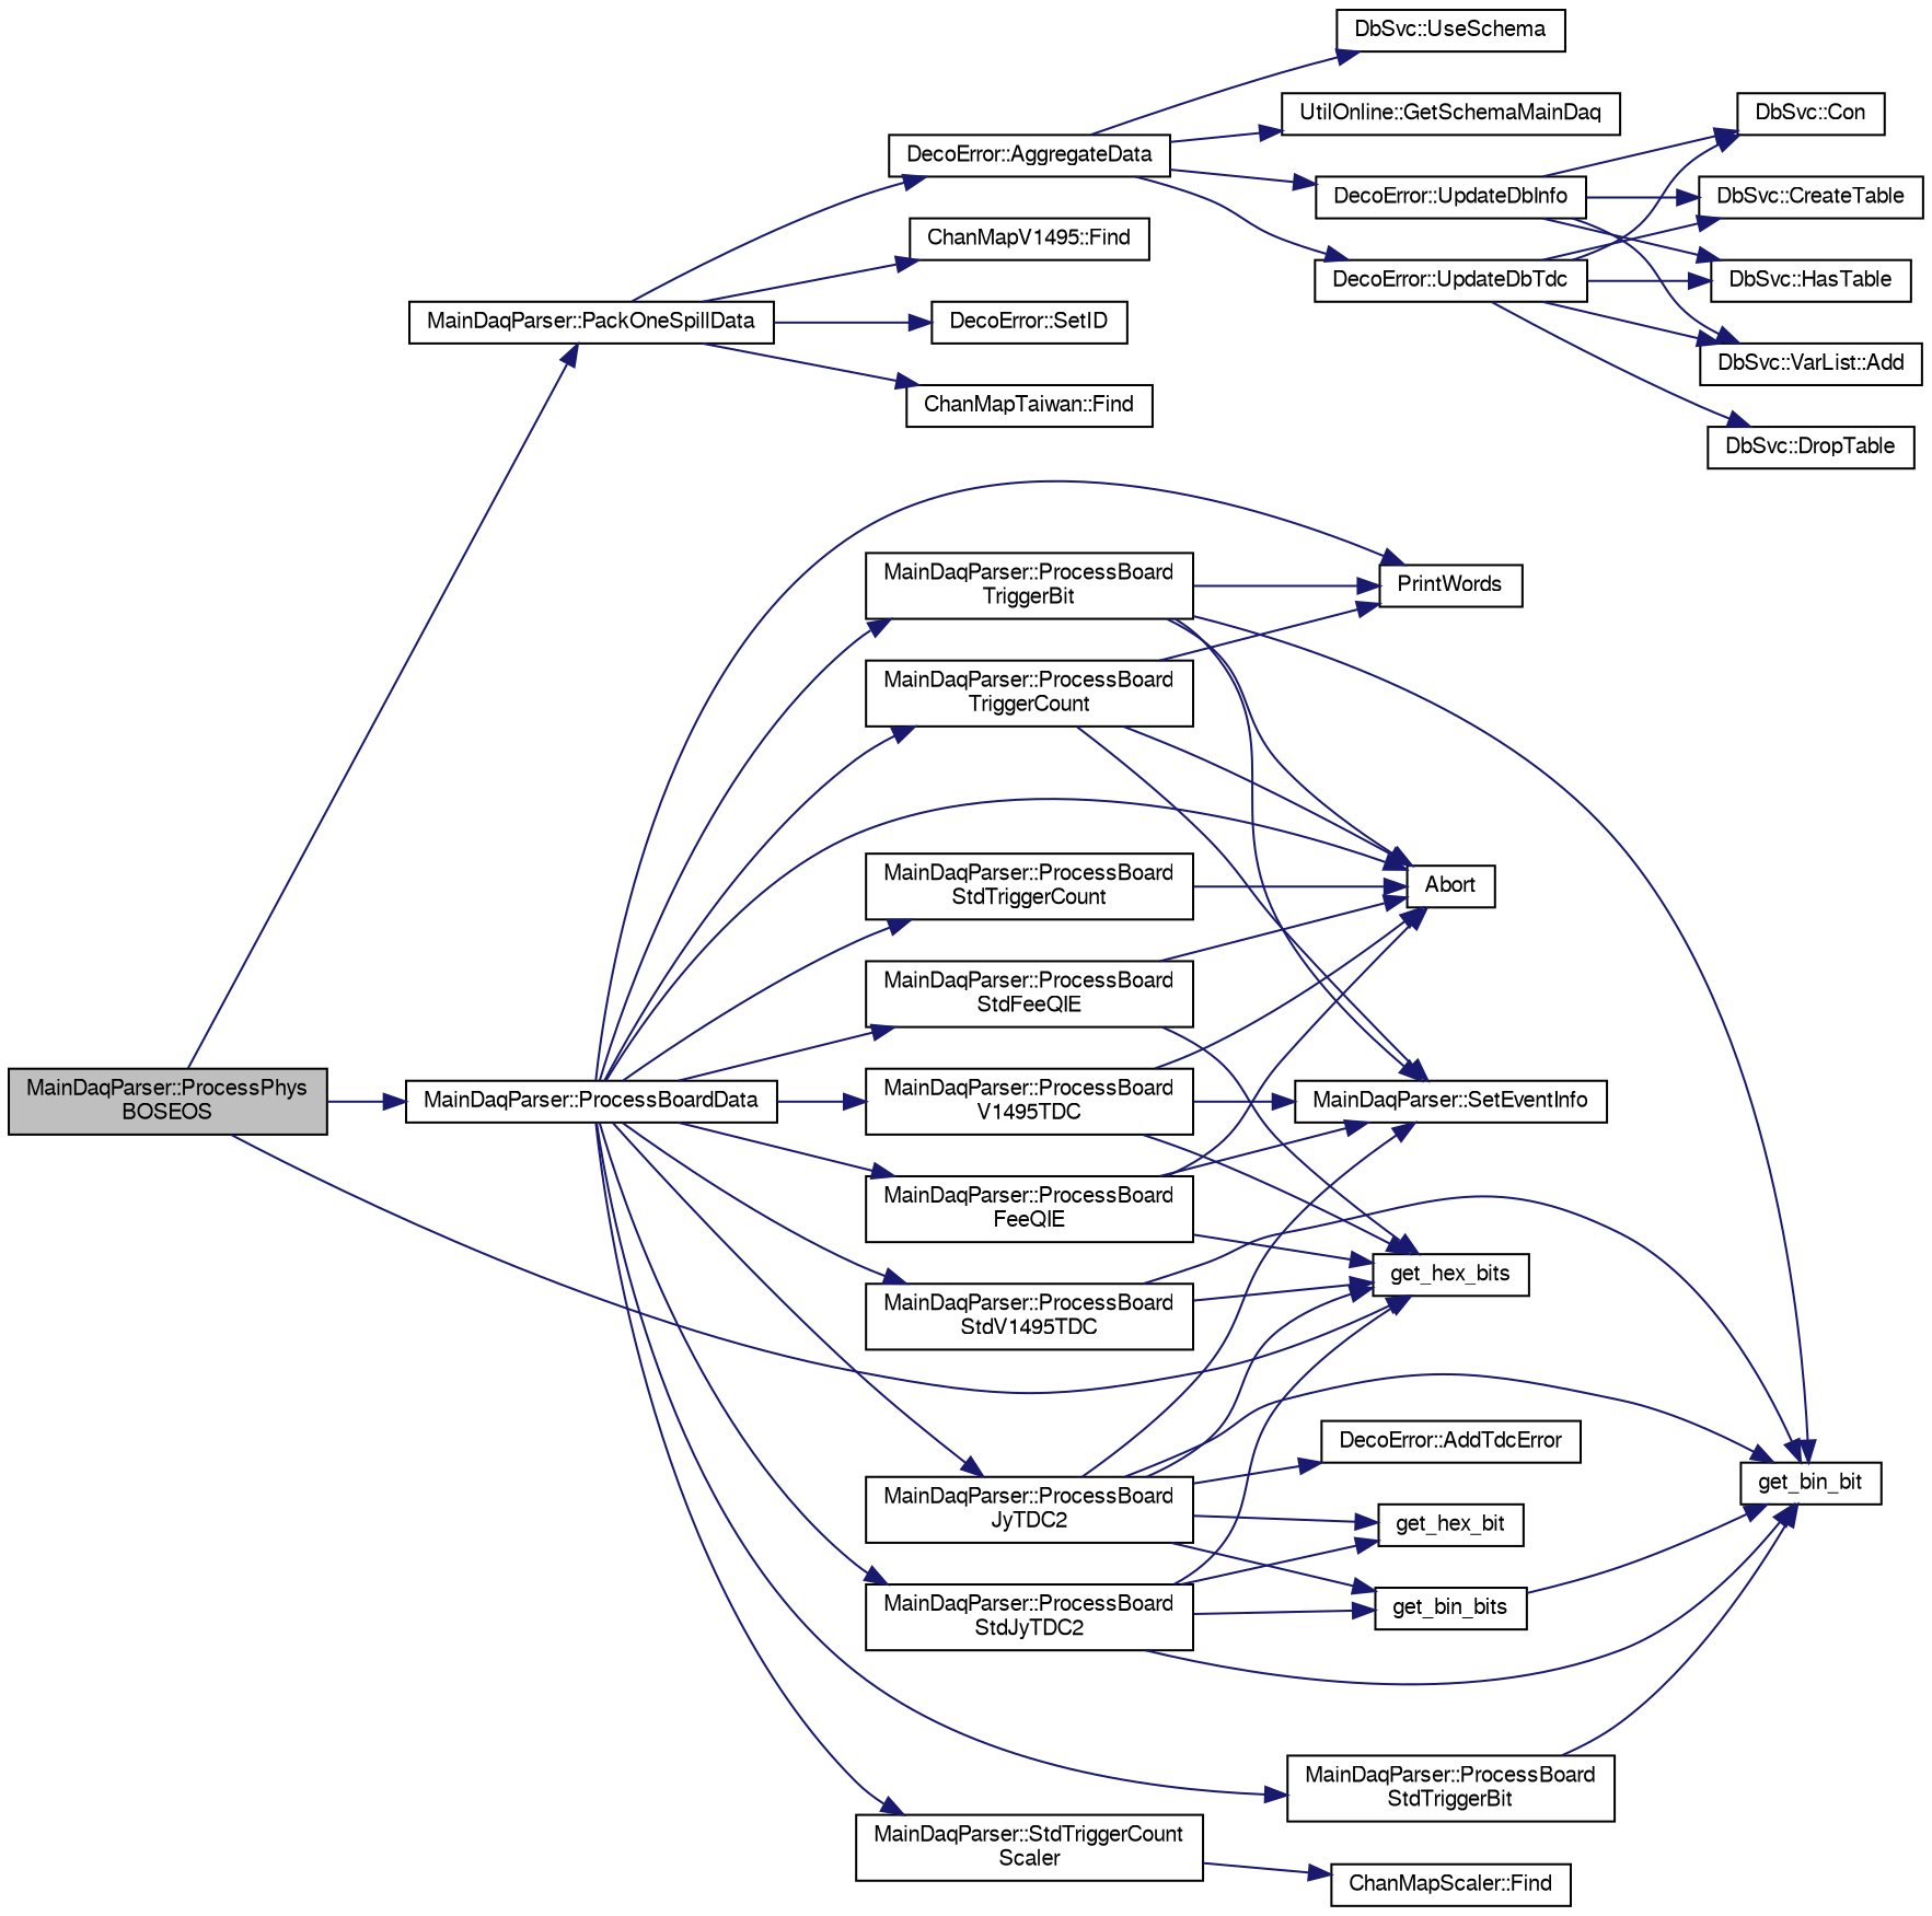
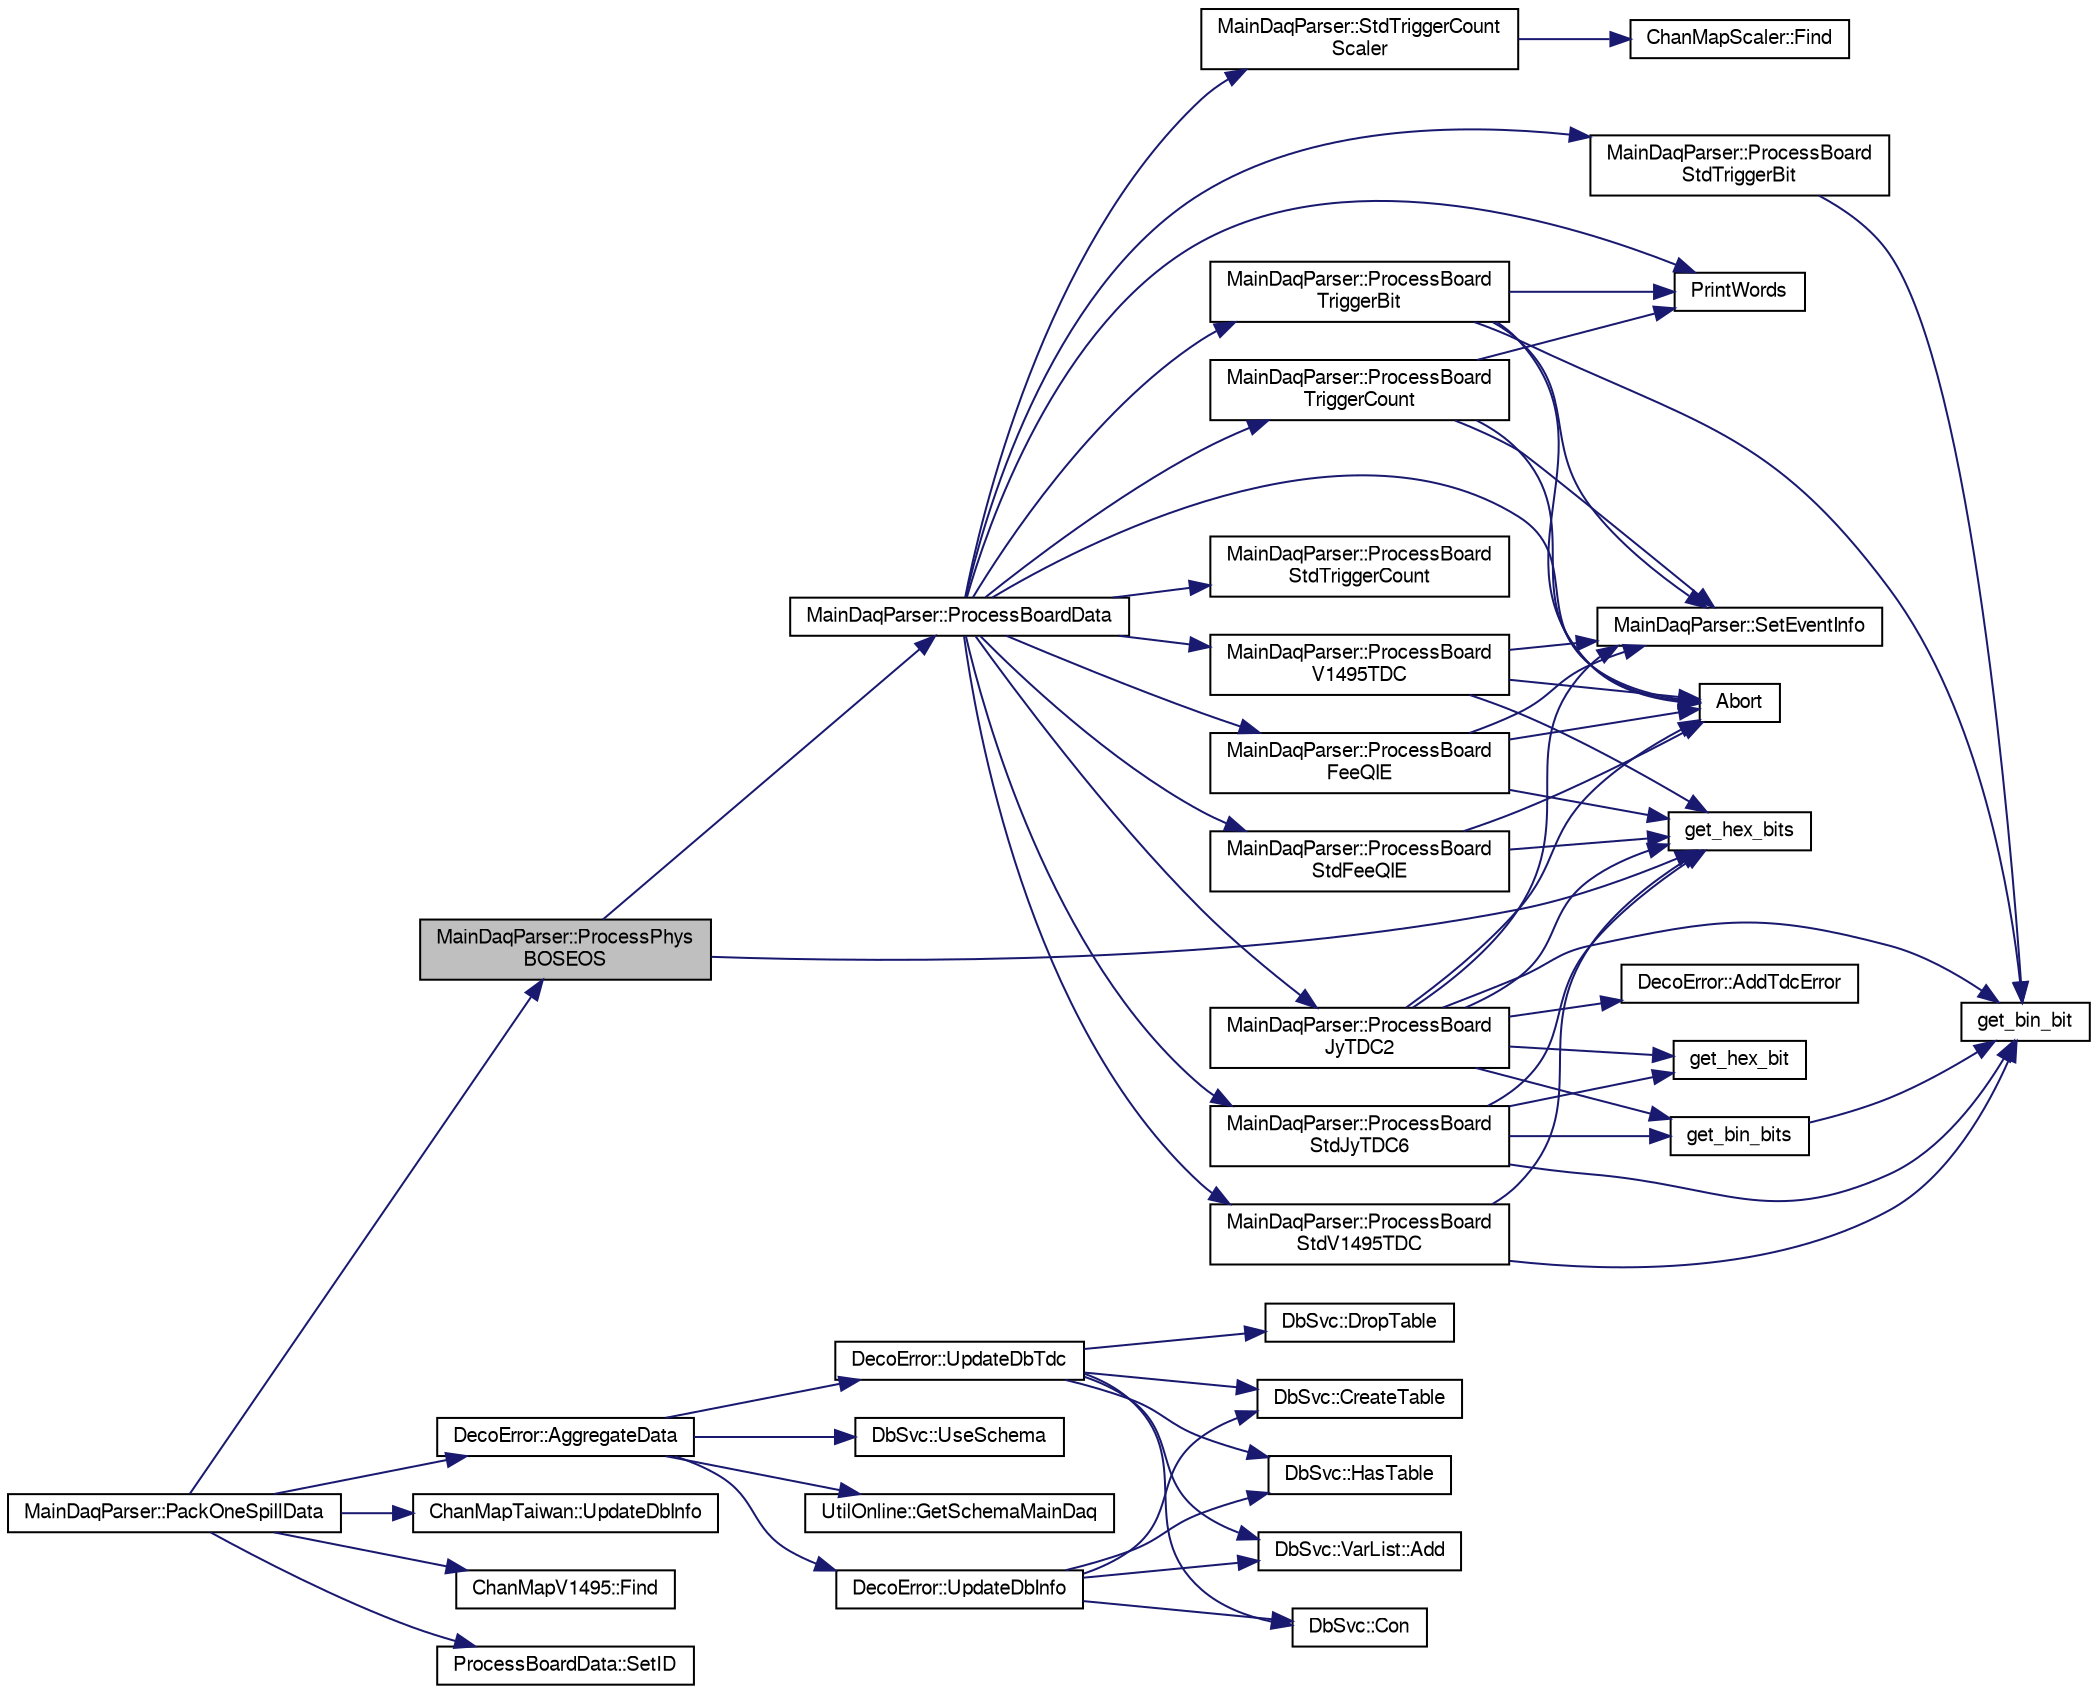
  digraph {
    rankdir=LR
    node [color=black fontname=FreeSans fontsize=10 shape=record]
    edge [color=midnightblue fontname=FreeSans fontsize=10 labelfontname=FreeSans labelfontsize=10 style=solid]
    n1 [fillcolor=grey75 fontcolor=black height=0.2 label="MainDaqParser::ProcessPhys\lBOSEOS" style=filled width=0.4]
    n2 [height=0.2 label=get_hex_bits width=0.4]
    n3 [height=0.2 label="MainDaqParser::PackOneSpillData" width=0.4]
    n4 [height=0.2 label="MainDaqParser::ProcessBoardData" width=0.4]
    n5 [height=0.2 label="DecoError::AggregateData" width=0.4]
-   n6 [height=0.2 label="ChanMapTaiwan::Find" width=0.4]
+   n6 [height=0.2 label="ChanMapTaiwan::UpdateDbInfo" width=0.4]
    n7 [height=0.2 label="ChanMapV1495::Find" width=0.4]
-   n8 [height=0.2 label="DecoError::SetID" width=0.4]
+   n8 [height=0.2 label="ProcessBoardData::SetID" width=0.4]
    n9 [height=0.2 label=Abort width=0.4]
    n10 [height=0.2 label=PrintWords width=0.4]
    n11 [height=0.2 label="MainDaqParser::ProcessBoard\lFeeQIE" width=0.4]
    n12 [height=0.2 label="MainDaqParser::ProcessBoard\lJyTDC2" width=0.4]
    n13 [height=0.2 label="MainDaqParser::StdTriggerCount\lScaler" width=0.4]
    n14 [height=0.2 label="MainDaqParser::ProcessBoard\lStdFeeQIE" width=0.4]
-   n15 [height=0.2 label="MainDaqParser::ProcessBoard\lStdJyTDC2" width=0.4]
+   n15 [height=0.2 label="MainDaqParser::ProcessBoard\lStdJyTDC6" width=0.4]
    n16 [height=0.2 label="MainDaqParser::ProcessBoard\lStdTriggerBit" width=0.4]
    n17 [height=0.2 label="MainDaqParser::ProcessBoard\lStdTriggerCount" width=0.4]
    n18 [height=0.2 label="MainDaqParser::ProcessBoard\lStdV1495TDC" width=0.4]
    n19 [height=0.2 label="MainDaqParser::ProcessBoard\lTriggerBit" width=0.4]
    n20 [height=0.2 label="MainDaqParser::ProcessBoard\lTriggerCount" width=0.4]
    n21 [height=0.2 label="MainDaqParser::ProcessBoard\lV1495TDC" width=0.4]
    n22 [height=0.2 label="UtilOnline::GetSchemaMainDaq" width=0.4]
    n23 [height=0.2 label="DecoError::UpdateDbInfo" width=0.4]
    n24 [height=0.2 label="DecoError::UpdateDbTdc" width=0.4]
    n25 [height=0.2 label="DbSvc::UseSchema" width=0.4]
    n26 [height=0.2 label="DbSvc::VarList::Add" width=0.4]
    n27 [height=0.2 label="DbSvc::Con" width=0.4]
    n28 [height=0.2 label="DbSvc::CreateTable" width=0.4]
    n29 [height=0.2 label="DbSvc::HasTable" width=0.4]
    n30 [height=0.2 label="DbSvc::DropTable" width=0.4]
    n31 [height=0.2 label="MainDaqParser::SetEventInfo" width=0.4]
    n32 [height=0.2 label="DecoError::AddTdcError" width=0.4]
    n33 [height=0.2 label=get_bin_bit width=0.4]
    n34 [height=0.2 label=get_bin_bits width=0.4]
    n35 [height=0.2 label=get_hex_bit width=0.4]
    n36 [height=0.2 label="ChanMapScaler::Find" width=0.4]
    n1 -> n2
-   n1 -> n3
+   n3 -> n1
    n1 -> n4
    n3 -> n5
    n3 -> n6
    n3 -> n7
    n3 -> n8
    n4 -> n9
    n4 -> n10
    n4 -> n11
    n4 -> n12
    n4 -> n13
    n4 -> n14
    n4 -> n15
    n4 -> n16
    n4 -> n17
    n4 -> n18
    n4 -> n19
    n4 -> n20
    n4 -> n21
    n5 -> n22
    n5 -> n23
    n5 -> n24
    n5 -> n25
    n11 -> n2
    n11 -> n9
    n11 -> n31
    n12 -> n2
-   n17 -> n9
+   n12 -> n9
    n12 -> n31
    n12 -> n32
    n12 -> n33
    n12 -> n34
    n12 -> n35
    n13 -> n36
    n14 -> n2
    n14 -> n9
    n15 -> n2
    n15 -> n33
    n15 -> n34
    n15 -> n35
    n16 -> n33
    n18 -> n2
    n18 -> n33
    n19 -> n9
    n19 -> n10
    n19 -> n31
    n19 -> n33
    n20 -> n9
    n20 -> n10
    n20 -> n31
    n21 -> n2
    n21 -> n9
    n21 -> n31
    n23 -> n26
    n23 -> n27
    n23 -> n28
    n23 -> n29
    n24 -> n26
    n24 -> n27
    n24 -> n28
    n24 -> n29
    n24 -> n30
    n34 -> n33
  }
